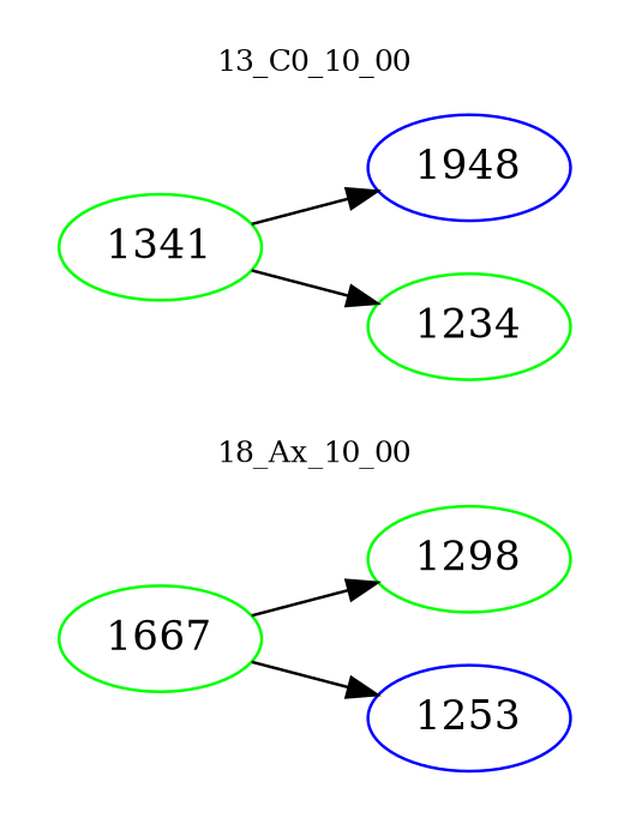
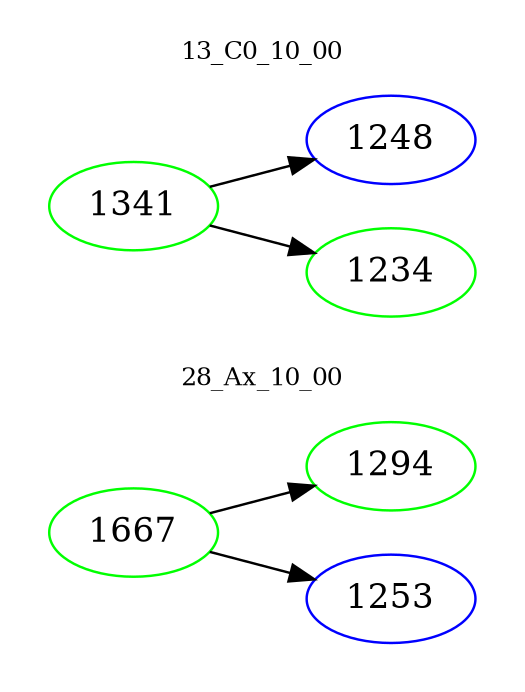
  digraph {
    rankdir=LR
    node [color=green]
    edge [color=black]
    n1 [label=1667]
    n2 [color=blue label=1253]
-   n3 [label=1298]
+   n3 [label=1294]
    n4 [label=1341]
    n5 [label=1234]
-   n6 [color=blue label=1948]
+   n6 [color=blue label=1248]
    subgraph cluster_1 {
      color=white
      fontsize=10
-     label="18_Ax_10_00"
+     label="28_Ax_10_00"
      n1
      n2
      n3
    }
    subgraph cluster_2 {
      color=white
      fontsize=10
      label="13_C0_10_00"
      n4
      n5
      n6
    }
    n1 -> n2
    n1 -> n3
    n4 -> n5
    n4 -> n6
  }
